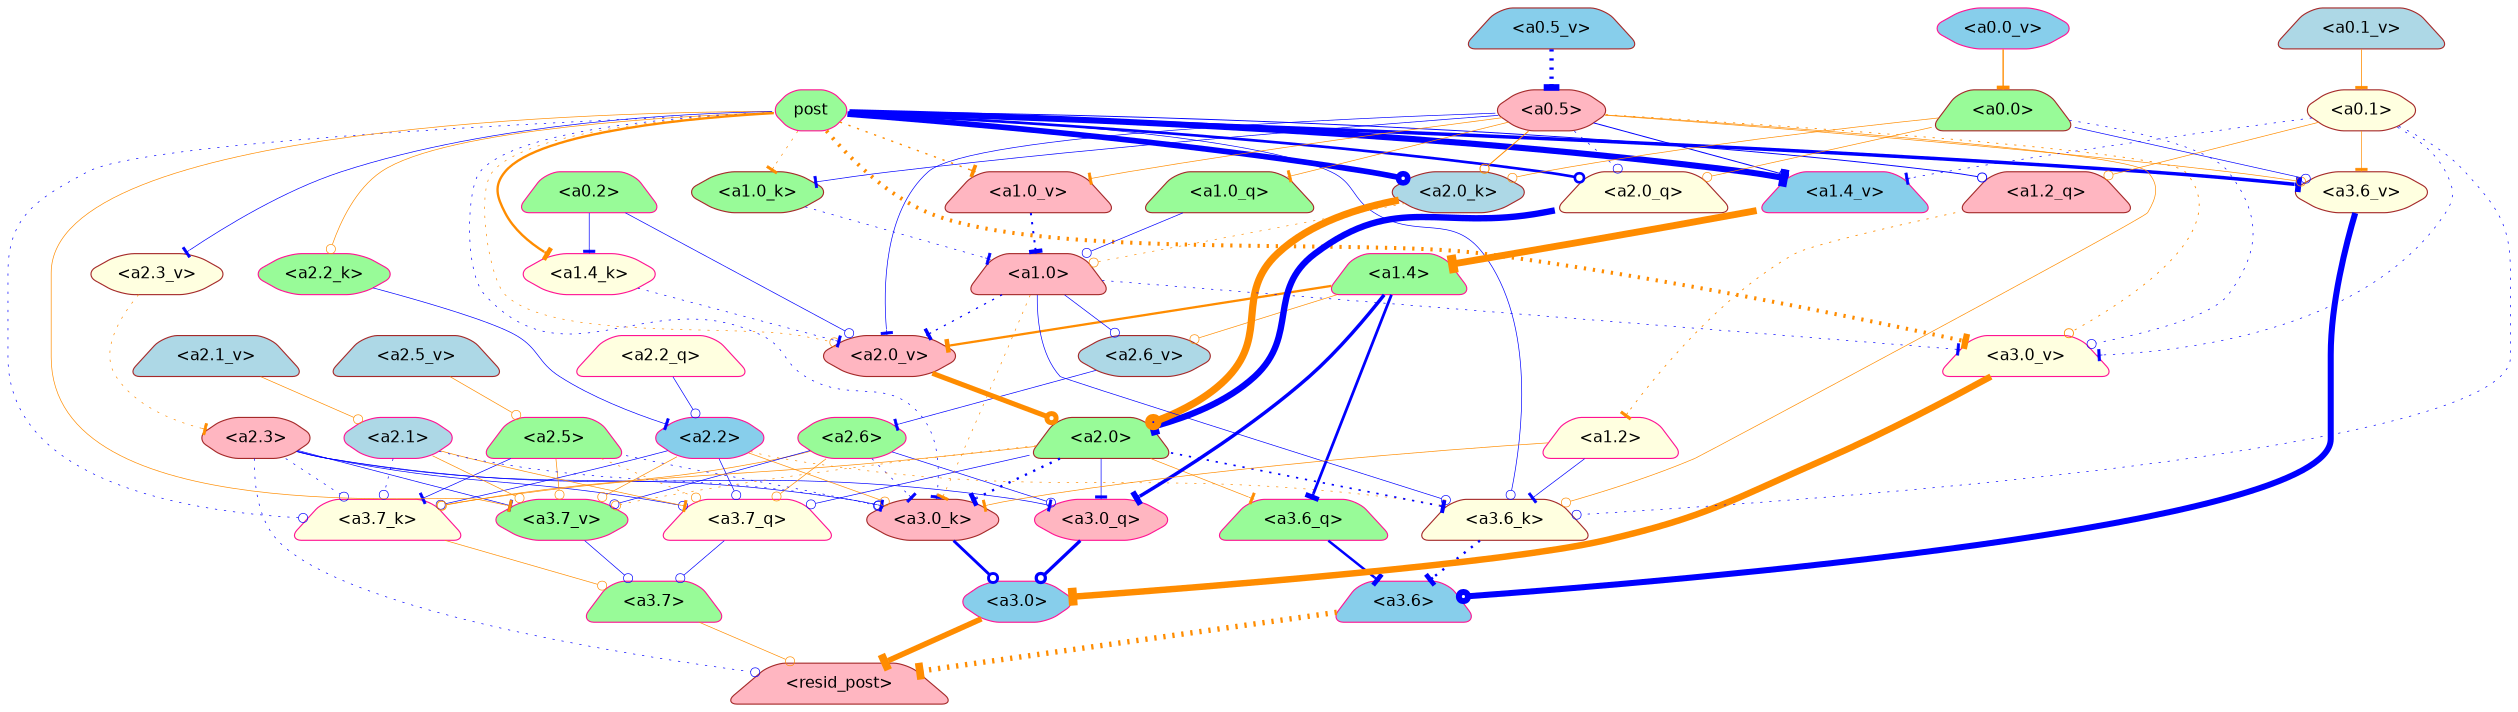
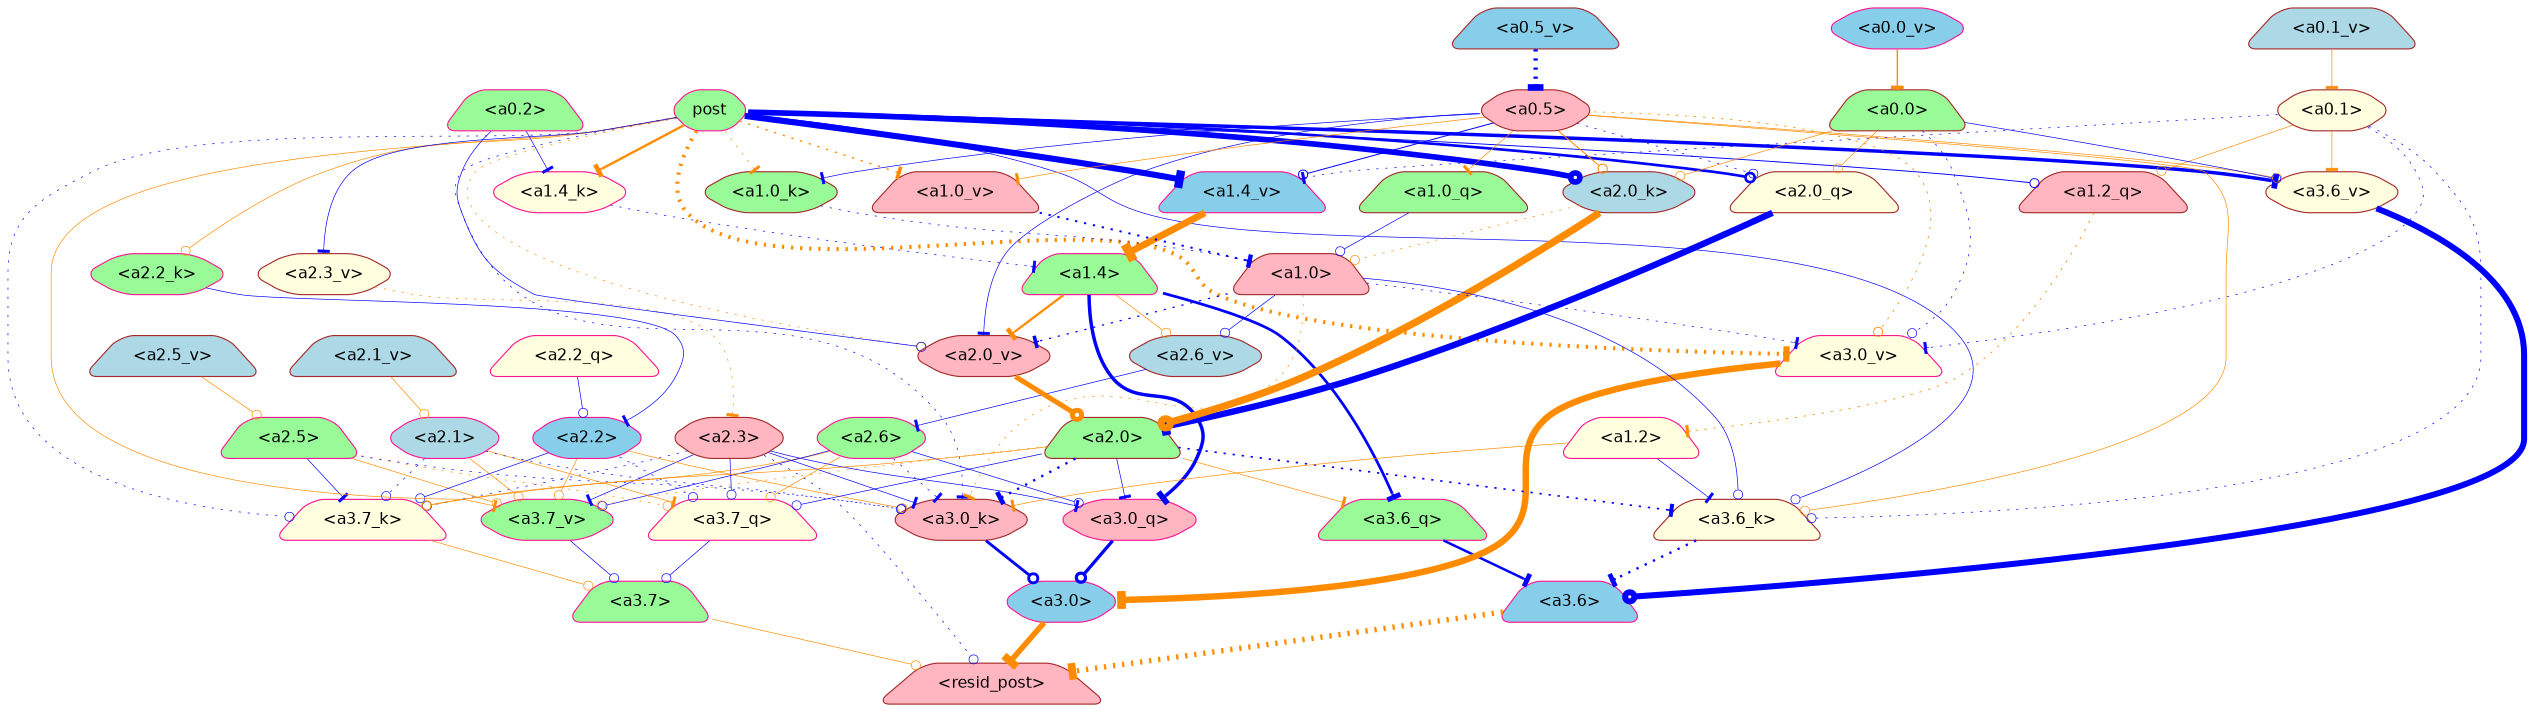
  strict digraph {
    splines=true
    node [color=brown fillcolor=palegreen fontname=Helvetica shape=trapezium style="filled, rounded"]
    edge [arrowhead=odot color=blue penwidth=0.6 style=solid]
    "<resid_post>" [fillcolor=lightpink]
    "<a3.7>" [color=deeppink]
    "<a3.6>" [color=deeppink fillcolor=skyblue]
    "<a3.0>" [color=deeppink fillcolor=skyblue shape=hexagon]
    "<a2.3>" [fillcolor=lightpink shape=hexagon]
    "<a3.7_q>" [color=deeppink fillcolor=lightyellow]
    "<a3.0_q>" [color=deeppink fillcolor=lightpink shape=hexagon]
    "<a3.7_k>" [color=deeppink fillcolor=lightyellow]
    "<a3.0_k>" [fillcolor=lightpink shape=hexagon]
    "<a3.7_v>" [color=deeppink shape=hexagon]
    "<a3.6_q>" [color=deeppink]
    "<a3.6_k>" [fillcolor=lightyellow]
    "<a3.6_v>" [fillcolor=lightyellow shape=hexagon]
    "<a3.0_v>" [color=deeppink fillcolor=lightyellow]
    "<a2.6>" [color=deeppink shape=hexagon]
    "<a2.5>" [color=deeppink]
    "<a2.2>" [color=deeppink fillcolor=skyblue shape=hexagon]
    "<a2.1>" [color=deeppink fillcolor=lightblue shape=hexagon]
    "<a2.0>"
    "<a1.4>" [color=deeppink]
    "<a2.6_v>" [fillcolor=lightblue shape=hexagon]
    "<a2.0_v>" [fillcolor=lightpink shape=hexagon]
    n23 [color=deeppink label=post shape=hexagon]
    "<a2.0_q>" [fillcolor=lightyellow]
    "<a2.2_k>" [color=deeppink shape=hexagon]
    "<a2.0_k>" [fillcolor=lightblue shape=hexagon]
    "<a2.3_v>" [fillcolor=lightyellow shape=hexagon]
    "<a1.2_q>" [fillcolor=lightpink]
    "<a1.4_k>" [color=deeppink fillcolor=lightyellow shape=hexagon]
    "<a1.0_k>" [shape=hexagon]
    "<a1.4_v>" [color=deeppink fillcolor=skyblue]
    "<a1.0_v>" [fillcolor=lightpink]
    "<a1.0>" [fillcolor=lightpink]
    "<a1.2>" [color=deeppink fillcolor=lightyellow]
    "<a0.5>" [fillcolor=lightpink shape=hexagon]
    "<a1.0_q>"
    "<a0.1>" [fillcolor=lightyellow shape=hexagon]
    "<a0.0>"
    "<a2.2_q>" [color=deeppink fillcolor=lightyellow]
    "<a2.5_v>" [fillcolor=lightblue]
    "<a2.1_v>" [fillcolor=lightblue]
    "<a0.2>" [color=deeppink]
    "<a0.5_v>" [fillcolor=skyblue]
    "<a0.1_v>" [fillcolor=lightblue]
    "<a0.0_v>" [color=deeppink fillcolor=skyblue shape=hexagon]
    "<a3.7>" -> "<resid_post>" [color=darkorange]
    "<a3.6>" -> "<resid_post>" [arrowhead=tee color=darkorange penwidth=4.7534414529800415 style=dotted]
    "<a3.0>" -> "<resid_post>" [arrowhead=tee color=darkorange penwidth=4.898576855659485]
    "<a2.3>" -> "<resid_post>" [style=dotted]
    "<a2.3>" -> "<a3.7_q>" [style=bold]
    "<a2.3>" -> "<a3.0_q>" [arrowhead=tee]
    "<a2.3>" -> "<a3.7_k>" [style=dotted]
    "<a2.3>" -> "<a3.0_k>" [arrowhead=tee]
    "<a2.3>" -> "<a3.7_v>" [arrowhead=tee style=bold]
    "<a3.7_q>" -> "<a3.7>"
    "<a3.0_q>" -> "<a3.0>" [penwidth=2.870753765106201]
    "<a3.7_k>" -> "<a3.7>" [color=darkorange style=bold]
    "<a3.0_k>" -> "<a3.0>" [penwidth=2.520303964614868]
    "<a3.7_v>" -> "<a3.7>"
    "<a3.6_q>" -> "<a3.6>" [arrowhead=tee penwidth=2.160832464694977 style=bold]
    "<a3.6_k>" -> "<a3.6>" [arrowhead=tee penwidth=2.13908451795578 style=dotted]
    "<a3.6_v>" -> "<a3.6>" [penwidth=5.297133803367615 style=bold]
    "<a3.0_v>" -> "<a3.0>" [arrowhead=tee color=darkorange penwidth=5.680712580680847 style=bold]
    "<a2.6>" -> "<a3.7_q>" [color=darkorange]
    "<a2.6>" -> "<a3.0_q>" [style=bold]
    "<a2.6>" -> "<a3.7_k>" [color=darkorange style=bold]
    "<a2.6>" -> "<a3.0_k>" [arrowhead=tee style=dotted]
    "<a2.6>" -> "<a3.7_v>" [style=bold]
    "<a2.5>" -> "<a3.7_q>" [color=darkorange style=dotted]
    "<a2.5>" -> "<a3.7_k>" [arrowhead=tee]
    "<a2.5>" -> "<a3.0_k>" [style=dotted]
    "<a2.5>" -> "<a3.7_v>" [color=darkorange style=bold]
-   "<a2.2>" -> "<a3.7_q>" [style=bold]
+   "<a2.2>" -> "<a3.7_q>" [style=dotted]
    "<a2.2>" -> "<a3.7_k>"
    "<a2.2>" -> "<a3.0_k>" [color=darkorange style=bold]
    "<a2.2>" -> "<a3.7_v>" [color=darkorange]
-   "<a2.2>" -> "<a3.6_k>" [arrowhead=tee color=darkorange style=dotted]
    "<a2.1>" -> "<a3.7_q>" [arrowhead=tee color=darkorange style=bold]
    "<a2.1>" -> "<a3.7_k>" [style=dotted]
    "<a2.1>" -> "<a3.0_k>" [style=dotted]
    "<a2.1>" -> "<a3.7_v>" [color=darkorange style=bold]
    "<a2.0>" -> "<a3.7_q>"
    "<a2.0>" -> "<a3.0_q>" [arrowhead=tee style=bold]
    "<a2.0>" -> "<a3.7_k>" [color=darkorange style=bold]
    "<a2.0>" -> "<a3.0_k>" [arrowhead=tee penwidth=2.095262974500656 style=dotted]
    "<a2.0>" -> "<a3.7_v>" [color=darkorange style=dotted]
    "<a2.0>" -> "<a3.6_q>" [arrowhead=tee color=darkorange]
    "<a2.0>" -> "<a3.6_k>" [arrowhead=tee penwidth=1.4807794839143753 style=dotted]
    "<a1.4>" -> "<a3.0_q>" [arrowhead=tee penwidth=3.0341034531593323 style=bold]
    "<a1.4>" -> "<a3.6_q>" [arrowhead=tee penwidth=2.425799250602722 style=bold]
    "<a1.4>" -> "<a2.6_v>" [color=darkorange style=bold]
    "<a1.4>" -> "<a2.0_v>" [arrowhead=tee color=darkorange penwidth=2.007302835583687 style=bold]
    "<a2.6_v>" -> "<a2.6>" [arrowhead=tee style=bold]
    "<a2.0_v>" -> "<a2.0>" [color=darkorange penwidth=4.422677040100098 style=bold]
    n23 -> "<a3.7_k>" [style=dotted]
    n23 -> "<a3.0_k>" [arrowhead=tee style=dotted]
    n23 -> "<a3.7_v>" [arrowhead=tee color=darkorange]
    n23 -> "<a3.6_k>" [style=bold]
    n23 -> "<a3.6_v>" [arrowhead=tee penwidth=3.067279100418091]
    n23 -> "<a3.0_v>" [arrowhead=tee color=darkorange penwidth=3.5202720761299133 style=dotted]
    n23 -> "<a2.0_v>" [color=darkorange style=dotted]
    n23 -> "<a2.0_q>" [penwidth=2.339468687772751]
    n23 -> "<a2.2_k>" [color=darkorange]
    n23 -> "<a2.0_k>" [penwidth=4.9759310483932495 style=bold]
    n23 -> "<a2.3_v>" [arrowhead=tee]
    n23 -> "<a1.2_q>" [penwidth=0.8262195587158203]
    n23 -> "<a1.4_k>" [arrowhead=tee color=darkorange penwidth=2.0715588331222534]
    n23 -> "<a1.0_k>" [arrowhead=tee color=darkorange style=dotted]
    n23 -> "<a1.4_v>" [arrowhead=tee penwidth=5.3763720989227295]
    n23 -> "<a1.0_v>" [arrowhead=tee color=darkorange penwidth=1.232791244983673 style=dotted]
    "<a2.0_q>" -> "<a2.0>" [arrowhead=tee penwidth=5.606565475463867]
    "<a2.2_k>" -> "<a2.2>" [arrowhead=tee style=bold]
    "<a2.0_k>" -> "<a2.0>" [color=darkorange penwidth=6.344284534454346 style=bold]
    "<a2.0_k>" -> "<a1.0>" [color=darkorange style=dotted]
    "<a2.3_v>" -> "<a2.3>" [arrowhead=tee color=darkorange style=dotted]
    "<a1.2_q>" -> "<a1.2>" [arrowhead=tee color=darkorange penwidth=0.7570515871047974 style=dotted]
-   "<a1.4_k>" -> "<a2.0_v>" [arrowhead=tee style=dotted]
+   "<a1.4_k>" -> "<a1.4>" [arrowhead=tee style=dotted]
    "<a1.0_k>" -> "<a1.0>" [arrowhead=tee style=dotted]
    "<a1.4_v>" -> "<a1.4>" [arrowhead=tee color=darkorange penwidth=6.0194467306137085]
    "<a1.0_v>" -> "<a1.0>" [arrowhead=tee penwidth=1.738280937075615 style=dotted]
    "<a1.0>" -> "<a3.0_k>" [arrowhead=tee color=darkorange style=dotted]
    "<a1.0>" -> "<a3.6_k>"
    "<a1.0>" -> "<a3.0_v>" [arrowhead=tee style=dotted]
    "<a1.0>" -> "<a2.6_v>" [style=bold]
    "<a1.0>" -> "<a2.0_v>" [arrowhead=tee penwidth=1.0943371653556824 style=dotted]
    "<a1.2>" -> "<a3.0_k>" [arrowhead=tee color=darkorange]
    "<a1.2>" -> "<a3.6_k>" [arrowhead=tee style=bold]
    "<a0.5>" -> "<a3.6_k>" [color=darkorange style=bold]
    "<a0.5>" -> "<a3.6_v>" [color=darkorange]
    "<a0.5>" -> "<a3.0_v>" [color=darkorange penwidth=0.764040544629097 style=dotted]
    "<a0.5>" -> "<a2.0_v>" [arrowhead=tee]
    "<a0.5>" -> "<a2.0_q>" [style=dotted]
    "<a0.5>" -> "<a2.0_k>" [color=darkorange penwidth=0.8956001400947571]
    "<a0.5>" -> "<a1.0_k>" [arrowhead=tee]
    "<a0.5>" -> "<a1.4_v>" [penwidth=0.8774083852767944]
    "<a0.5>" -> "<a1.0_v>" [arrowhead=tee color=darkorange style=bold]
    "<a0.5>" -> "<a1.0_q>" [arrowhead=tee color=darkorange]
    "<a1.0_q>" -> "<a1.0>" [style=bold]
    "<a0.1>" -> "<a3.6_k>" [style=dotted]
    "<a0.1>" -> "<a3.6_v>" [arrowhead=tee color=darkorange]
    "<a0.1>" -> "<a3.0_v>" [arrowhead=tee style=dotted]
    "<a0.1>" -> "<a1.2_q>" [color=darkorange]
    "<a0.1>" -> "<a1.4_v>" [arrowhead=tee style=dotted]
    "<a0.0>" -> "<a3.6_v>"
    "<a0.0>" -> "<a3.0_v>" [style=dotted]
    "<a0.0>" -> "<a2.0_q>" [color=darkorange style=bold]
    "<a0.0>" -> "<a2.0_k>" [color=darkorange style=bold]
    "<a2.2_q>" -> "<a2.2>" [style=bold]
    "<a2.5_v>" -> "<a2.5>" [color=darkorange style=bold]
    "<a2.1_v>" -> "<a2.1>" [color=darkorange]
    "<a0.2>" -> "<a2.0_v>"
    "<a0.2>" -> "<a1.4_k>" [arrowhead=tee]
    "<a0.5_v>" -> "<a0.5>" [arrowhead=tee penwidth=3.7962711341679096 style=dotted]
    "<a0.1_v>" -> "<a0.1>" [arrowhead=tee color=darkorange penwidth=0.6802752017974854]
    "<a0.0_v>" -> "<a0.0>" [arrowhead=tee color=darkorange penwidth=1.1918113231658936]
  }
